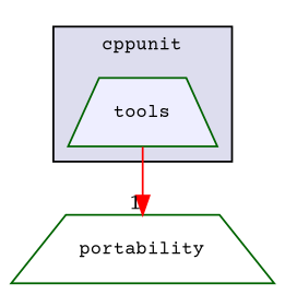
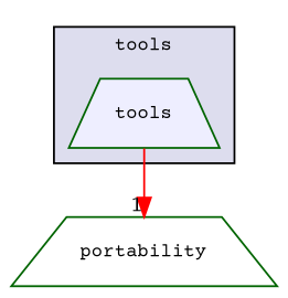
  digraph {
    compound=true
    fontname="Courier Prime"
    node [fontname="Courier Prime" fontsize=10 shape=trapezium color=darkgreen]
    n1 [fillcolor="#eeeeff" label=tools pencolor=black style=filled]
    n2 [label=portability]
    subgraph cluster_1 {
      bgcolor="#ddddee"
      fontsize=10
-     label=cppunit
+     label=tools
      pencolor=black
      n1
    }
    n1 -> n2 [headlabel=1 labeldistance=1.5 labelfontname=Helvetica labelfontsize=10 color=red fontname="Courier Prime"]
  }
